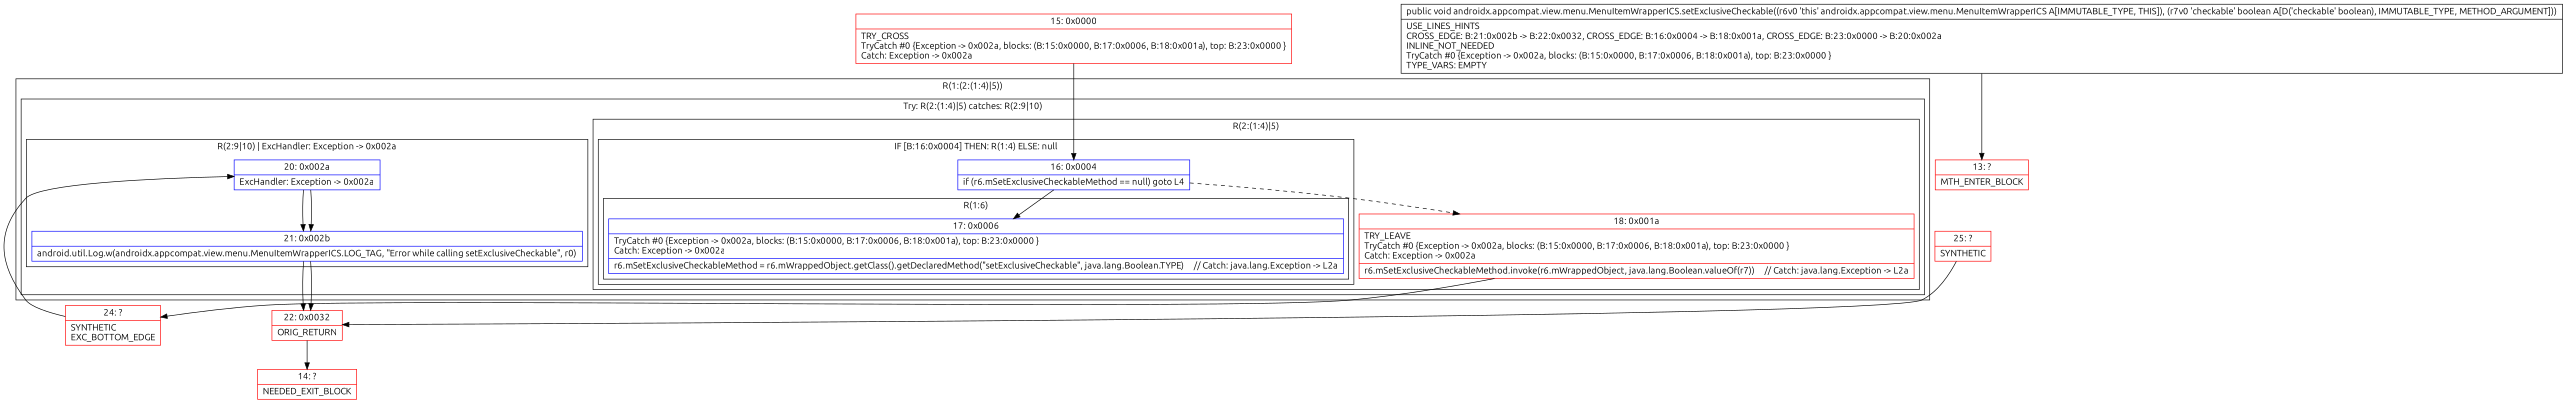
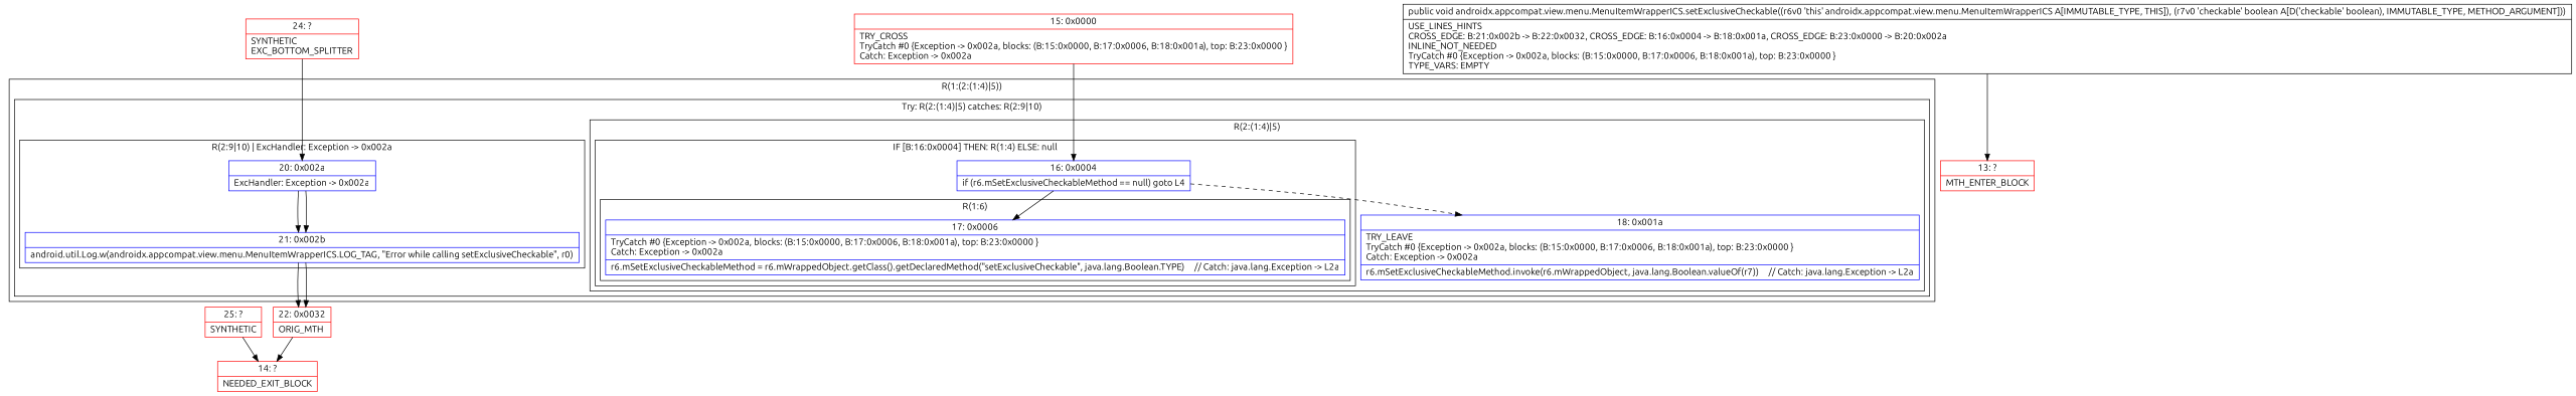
  digraph {
    fontname=Ubuntu
    node [color=red fontname=Ubuntu shape=record]
    edge [fontname=Ubuntu]
    n1 [color=blue label="{17\:\ 0x0006|TryCatch #0 \{Exception \-\> 0x002a, blocks: (B:15:0x0000, B:17:0x0006, B:18:0x001a), top: B:23:0x0000 \}\lCatch: Exception \-\> 0x002a\l|r6.mSetExclusiveCheckableMethod = r6.mWrappedObject.getClass().getDeclaredMethod(\"setExclusiveCheckable\", java.lang.Boolean.TYPE)     \/\/ Catch: java.lang.Exception \-\> L2a\l}"]
    n2 [color=blue label="{16\:\ 0x0004|if (r6.mSetExclusiveCheckableMethod == null) goto L4\l}"]
-   n3 [label="{18\:\ 0x001a|TRY_LEAVE\lTryCatch #0 \{Exception \-\> 0x002a, blocks: (B:15:0x0000, B:17:0x0006, B:18:0x001a), top: B:23:0x0000 \}\lCatch: Exception \-\> 0x002a\l|r6.mSetExclusiveCheckableMethod.invoke(r6.mWrappedObject, java.lang.Boolean.valueOf(r7))     \/\/ Catch: java.lang.Exception \-\> L2a\l}"]
+   n3 [color=blue label="{18\:\ 0x001a|TRY_LEAVE\lTryCatch #0 \{Exception \-\> 0x002a, blocks: (B:15:0x0000, B:17:0x0006, B:18:0x001a), top: B:23:0x0000 \}\lCatch: Exception \-\> 0x002a\l|r6.mSetExclusiveCheckableMethod.invoke(r6.mWrappedObject, java.lang.Boolean.valueOf(r7))     \/\/ Catch: java.lang.Exception \-\> L2a\l}"]
    n4 [color=blue label="{20\:\ 0x002a|ExcHandler: Exception \-\> 0x002a\l}"]
    n5 [color=blue label="{21\:\ 0x002b|android.util.Log.w(androidx.appcompat.view.menu.MenuItemWrapperICS.LOG_TAG, \"Error while calling setExclusiveCheckable\", r0)\l}"]
-   n6 [label="{24\:\ ?|SYNTHETIC\lEXC_BOTTOM_EDGE\l}"]
-   n7 [label="{22\:\ 0x0032|ORIG_RETURN\l}"]
+   n6 [label="{24\:\ ?|SYNTHETIC\lEXC_BOTTOM_SPLITTER\l}"]
+   n7 [label="{22\:\ 0x0032|ORIG_MTH\l}"]
    n8 [label="{25\:\ ?|SYNTHETIC\l}"]
    n9 [label="{14\:\ ?|NEEDED_EXIT_BLOCK\l}"]
    n10 [label="{13\:\ ?|MTH_ENTER_BLOCK\l}"]
    n11 [label="{15\:\ 0x0000|TRY_CROSS\lTryCatch #0 \{Exception \-\> 0x002a, blocks: (B:15:0x0000, B:17:0x0006, B:18:0x001a), top: B:23:0x0000 \}\lCatch: Exception \-\> 0x002a\l}"]
    n12 [label="{public void androidx.appcompat.view.menu.MenuItemWrapperICS.setExclusiveCheckable((r6v0 'this' androidx.appcompat.view.menu.MenuItemWrapperICS A[IMMUTABLE_TYPE, THIS]), (r7v0 'checkable' boolean A[D('checkable' boolean), IMMUTABLE_TYPE, METHOD_ARGUMENT]))  | USE_LINES_HINTS\lCROSS_EDGE: B:21:0x002b \-\> B:22:0x0032, CROSS_EDGE: B:16:0x0004 \-\> B:18:0x001a, CROSS_EDGE: B:23:0x0000 \-\> B:20:0x002a\lINLINE_NOT_NEEDED\lTryCatch #0 \{Exception \-\> 0x002a, blocks: (B:15:0x0000, B:17:0x0006, B:18:0x001a), top: B:23:0x0000 \}\lTYPE_VARS: EMPTY\l}" color=""]
    subgraph cluster_1 {
      label="R(1:(2:(1:4)|5))"
      subgraph cluster_2 {
        label="Try: R(2:(1:4)|5) catches: R(2:9|10)"
        subgraph cluster_3 {
          label="R(2:(1:4)|5)"
          n3
          subgraph cluster_4 {
            label="IF [B:16:0x0004] THEN: R(1:4) ELSE: null"
            n2
            subgraph cluster_5 {
              label="R(1:6)"
              n1
            }
          }
        }
        subgraph cluster_6 {
          label="R(2:9|10) | ExcHandler: Exception \-\> 0x002a\l"
          n4
          n5
        }
      }
    }
    subgraph cluster_7 {
      label="R(2:9|10) | ExcHandler: Exception \-\> 0x002a\l"
    }
    n2 -> n1
    n2 -> n3 [style=dashed]
-   n3 -> n6
    n4 -> n5
    n4 -> n5
    n5 -> n7
    n5 -> n7
    n6 -> n4
    n7 -> n9
-   n8 -> n7
+   n8 -> n9
    n11 -> n2
    n12 -> n10
  }
